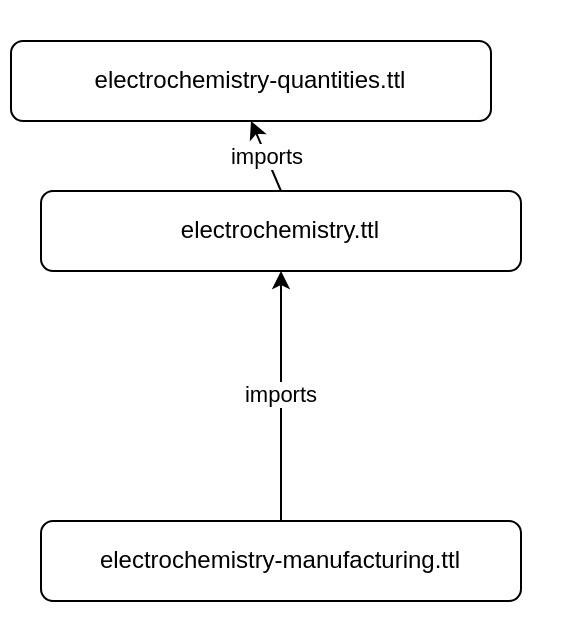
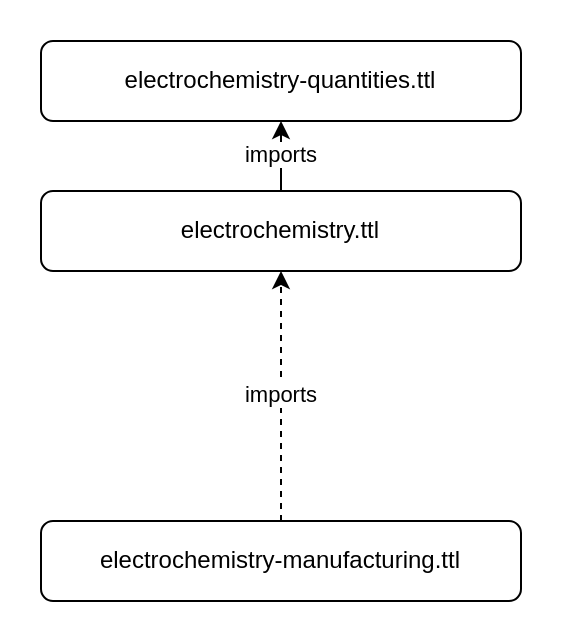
  <mxCell id="0" />
  <mxCell id="1" parent="0" />
  <mxCell id="2" value="electrochemistry.ttl" style="rounded=1;whiteSpace=wrap;html=1;" vertex="1" parent="1"><mxGeometry x="20" y="95" width="240" height="40" as="geometry" /></mxCell>
- <mxCell id="3" value="electrochemistry-quantities.ttl" style="rounded=1;whiteSpace=wrap;html=1;" vertex="1" parent="1"><mxGeometry x="5" y="20" width="240" height="40" as="geometry" /></mxCell>
+ <mxCell id="3" value="electrochemistry-quantities.ttl" style="rounded=1;whiteSpace=wrap;html=1;" vertex="1" parent="1"><mxGeometry x="20" y="20" width="240" height="40" as="geometry" /></mxCell>
  <mxCell id="4" value="electrochemistry-manufacturing.ttl" style="rounded=1;whiteSpace=wrap;html=1;" vertex="1" parent="1"><mxGeometry x="20" y="260" width="240" height="40" as="geometry" /></mxCell>
  <mxCell id="5" value="imports" style="endArrow=classic;html=1;entryX=0.5;entryY=1;entryDx=0;entryDy=0;exitX=0.5;exitY=0;exitDx=0;exitDy=0;" edge="1" parent="1" source="2" target="3"><mxGeometry width="50" height="50" relative="1" as="geometry"><mxPoint x="110" y="250" as="sourcePoint" /><mxPoint x="160" y="200" as="targetPoint" /></mxGeometry></mxCell>
- <mxCell id="6" value="imports" style="endArrow=classic;html=1;exitX=0.5;exitY=0;exitDx=0;exitDy=0;entryX=0.5;entryY=1;entryDx=0;entryDy=0;" edge="1" parent="1" source="4" target="2"><mxGeometry width="50" height="50" relative="1" as="geometry"><mxPoint x="150" y="150" as="sourcePoint" /><mxPoint x="190" y="230" as="targetPoint" /></mxGeometry></mxCell>
+ <mxCell id="6" value="imports" style="endArrow=classic;html=1;exitX=0.5;exitY=0;exitDx=0;exitDy=0;entryX=0.5;entryY=1;entryDx=0;entryDy=0;dashed=1;" edge="1" parent="1" source="4" target="2"><mxGeometry width="50" height="50" relative="1" as="geometry"><mxPoint x="150" y="150" as="sourcePoint" /><mxPoint x="190" y="230" as="targetPoint" /></mxGeometry></mxCell>
